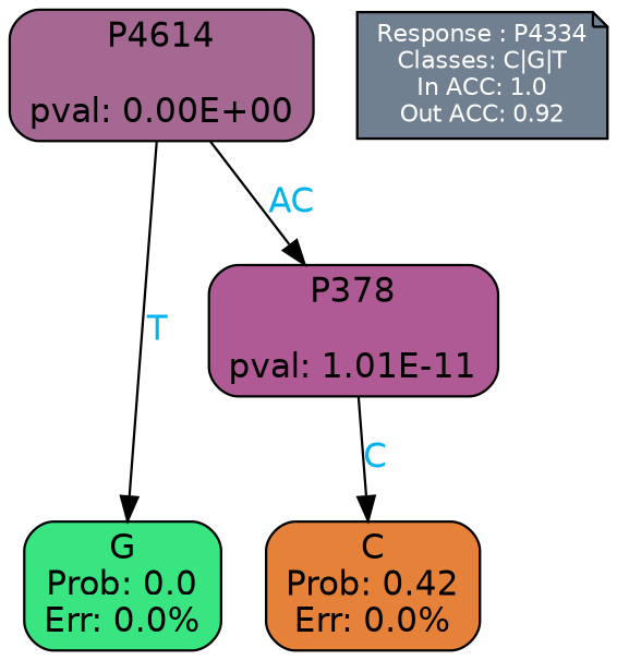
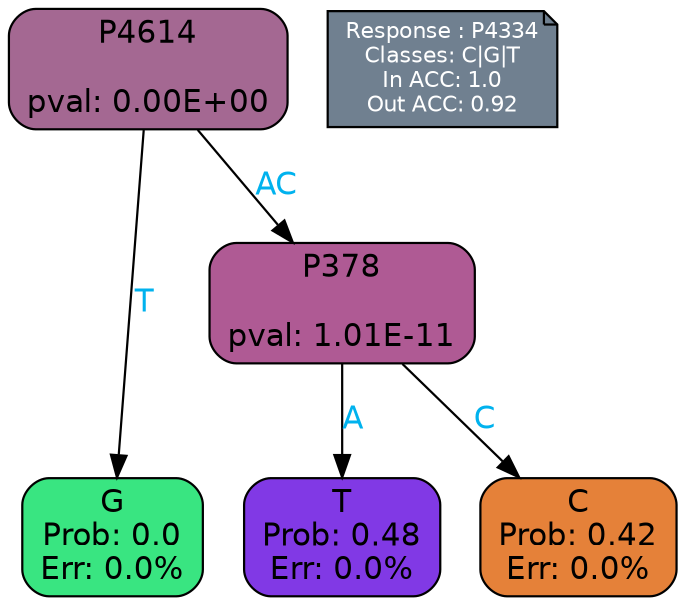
  digraph {
    ranksep=equally
    splines=polylines
    node [color=black fontname=helvetica shape=box style="filled, rounded"]
    edge [fontcolor=deepskyblue2 fontname=helvetica]
+   n1 [fillcolor="#8139e5" label="T\nProb: 0.48\nErr: 0.0%"]
    n2 [fillcolor="#e58139" label="C\nProb: 0.42\nErr: 0.0%"]
    n3 [fillcolor="#39e581" label="G\nProb: 0.0\nErr: 0.0%"]
    n4 [align=left fillcolor=slategray fontcolor=white fontsize=10 label="Response : P4334\nClasses: C|G|T\nIn ACC: 1.0\nOut ACC: 0.92\n" shape=note style=filled]
    n5 [fillcolor="#a46892" label="P4614\n\npval: 0.00E+00"]
    n6 [fillcolor="#af5a94" label="P378\n\npval: 1.01E-11"]
    subgraph sub_1 {
      rank=same
+     n1
      n2
      n3
    }
    subgraph sub_2 {
      rank=same
      n4
      n5
    }
    n5 -> n3 [label=T]
    n5 -> n6 [label=AC]
+   n6 -> n1 [label=A]
    n6 -> n2 [label=C]
  }
